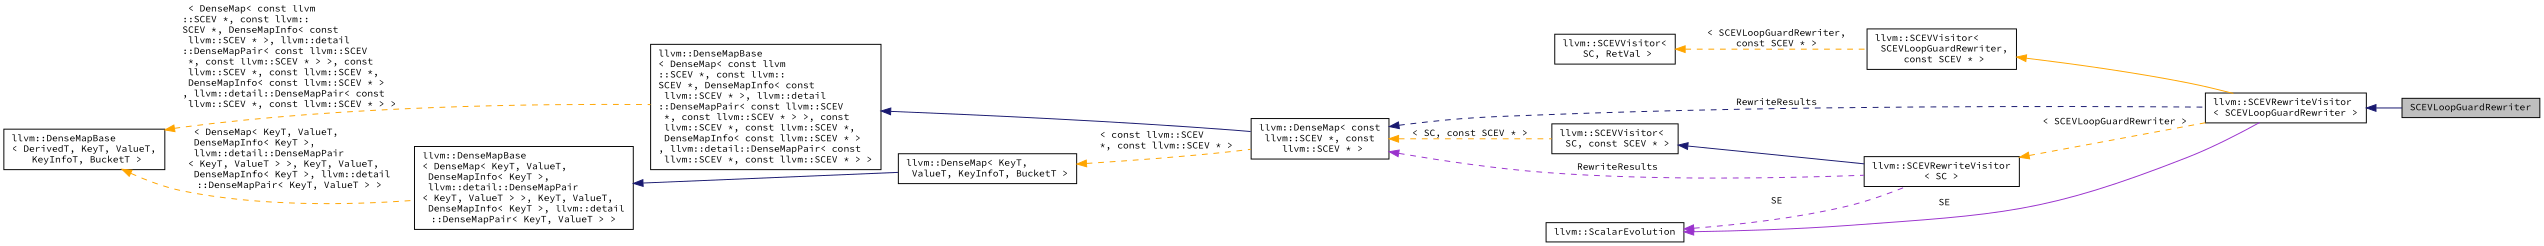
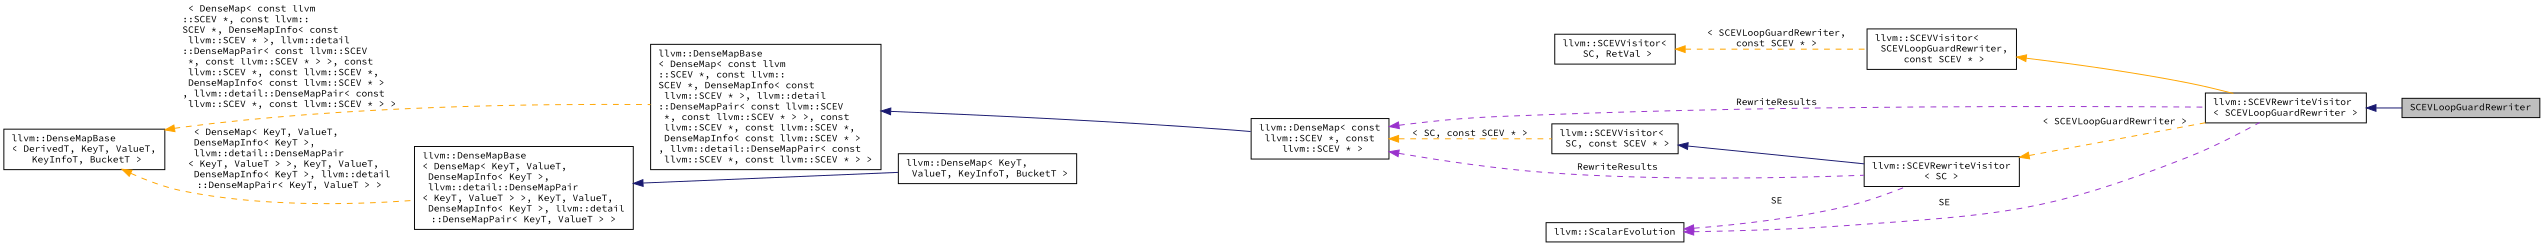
  digraph {
    fontname="Source Code Pro"
    rankdir=LR
    node [color=black fontname="Source Code Pro" fontsize=10 shape=record]
    edge [color=orange dir=back fontname="Source Code Pro" fontsize=10 labelfontname=Helvetica labelfontsize=10 style=dashed]
    n1 [fillcolor=grey75 fontcolor=black height=0.2 label=SCEVLoopGuardRewriter style=filled width=0.4]
    n2 [height=0.2 label="llvm::SCEVRewriteVisitor\l\< SCEVLoopGuardRewriter \>" width=0.4]
    n3 [height=0.2 label="llvm::SCEVVisitor\<\l SCEVLoopGuardRewriter,\l const SCEV * \>" width=0.4]
    n4 [height=0.2 label="llvm::SCEVVisitor\<\l SC, RetVal \>" width=0.4]
    n5 [height=0.2 label="llvm::SCEVVisitor\<\l SC, const SCEV * \>" width=0.4]
    n6 [height=0.2 label="llvm::SCEVRewriteVisitor\l\< SC \>" width=0.4]
    n7 [height=0.2 label="llvm::DenseMap\< const\l llvm::SCEV *, const\l llvm::SCEV * \>" width=0.4]
    n8 [height=0.2 label="llvm::DenseMapBase\l\< DenseMap\< const llvm\l::SCEV *, const llvm::\lSCEV *, DenseMapInfo\< const\l llvm::SCEV * \>, llvm::detail\l::DenseMapPair\< const llvm::SCEV\l *, const llvm::SCEV * \> \>, const\l llvm::SCEV *, const llvm::SCEV *,\l DenseMapInfo\< const llvm::SCEV * \>\l, llvm::detail::DenseMapPair\< const\l llvm::SCEV *, const llvm::SCEV * \> \>" width=0.4]
    n9 [height=0.2 label="llvm::DenseMapBase\l\< DerivedT, KeyT, ValueT,\l KeyInfoT, BucketT \>" width=0.4]
    n10 [height=0.2 label="llvm::DenseMapBase\l\< DenseMap\< KeyT, ValueT,\l DenseMapInfo\< KeyT \>,\l llvm::detail::DenseMapPair\l\< KeyT, ValueT \> \>, KeyT, ValueT,\l DenseMapInfo\< KeyT \>, llvm::detail\l::DenseMapPair\< KeyT, ValueT \> \>" width=0.4]
    n11 [height=0.2 label="llvm::DenseMap\< KeyT,\l ValueT, KeyInfoT, BucketT \>" width=0.4]
    n12 [height=0.2 label="llvm::ScalarEvolution" width=0.4]
    n2 -> n1 [color=midnightblue style=solid]
    n3 -> n2 [style=solid]
    n4 -> n3 [label=" \< SCEVLoopGuardRewriter,\l const SCEV * \>"]
    n5 -> n6 [color=midnightblue style=solid]
    n6 -> n2 [label=" \< SCEVLoopGuardRewriter \>"]
-   n7 -> n2 [color=midnightblue label=" RewriteResults"]
+   n7 -> n2 [color=darkorchid3 label=" RewriteResults"]
    n7 -> n5 [label=" \< SC, const SCEV * \>"]
    n7 -> n6 [color=darkorchid3 label=" RewriteResults"]
    n8 -> n7 [color=midnightblue style=solid]
    n9 -> n8 [label=" \< DenseMap\< const llvm\l::SCEV *, const llvm::\lSCEV *, DenseMapInfo\< const\l llvm::SCEV * \>, llvm::detail\l::DenseMapPair\< const llvm::SCEV\l *, const llvm::SCEV * \> \>, const\l llvm::SCEV *, const llvm::SCEV *,\l DenseMapInfo\< const llvm::SCEV * \>\l, llvm::detail::DenseMapPair\< const\l llvm::SCEV *, const llvm::SCEV * \> \>"]
    n9 -> n10 [label=" \< DenseMap\< KeyT, ValueT,\l DenseMapInfo\< KeyT \>,\l llvm::detail::DenseMapPair\l\< KeyT, ValueT \> \>, KeyT, ValueT,\l DenseMapInfo\< KeyT \>, llvm::detail\l::DenseMapPair\< KeyT, ValueT \> \>"]
    n10 -> n11 [color=midnightblue style=solid]
-   n11 -> n7 [label=" \< const llvm::SCEV\l *, const llvm::SCEV * \>"]
-   n12 -> n2 [color=darkorchid3 label=" SE" style=solid]
+   n12 -> n2 [color=darkorchid3 label=" SE"]
    n12 -> n6 [color=darkorchid3 label=" SE"]
  }
